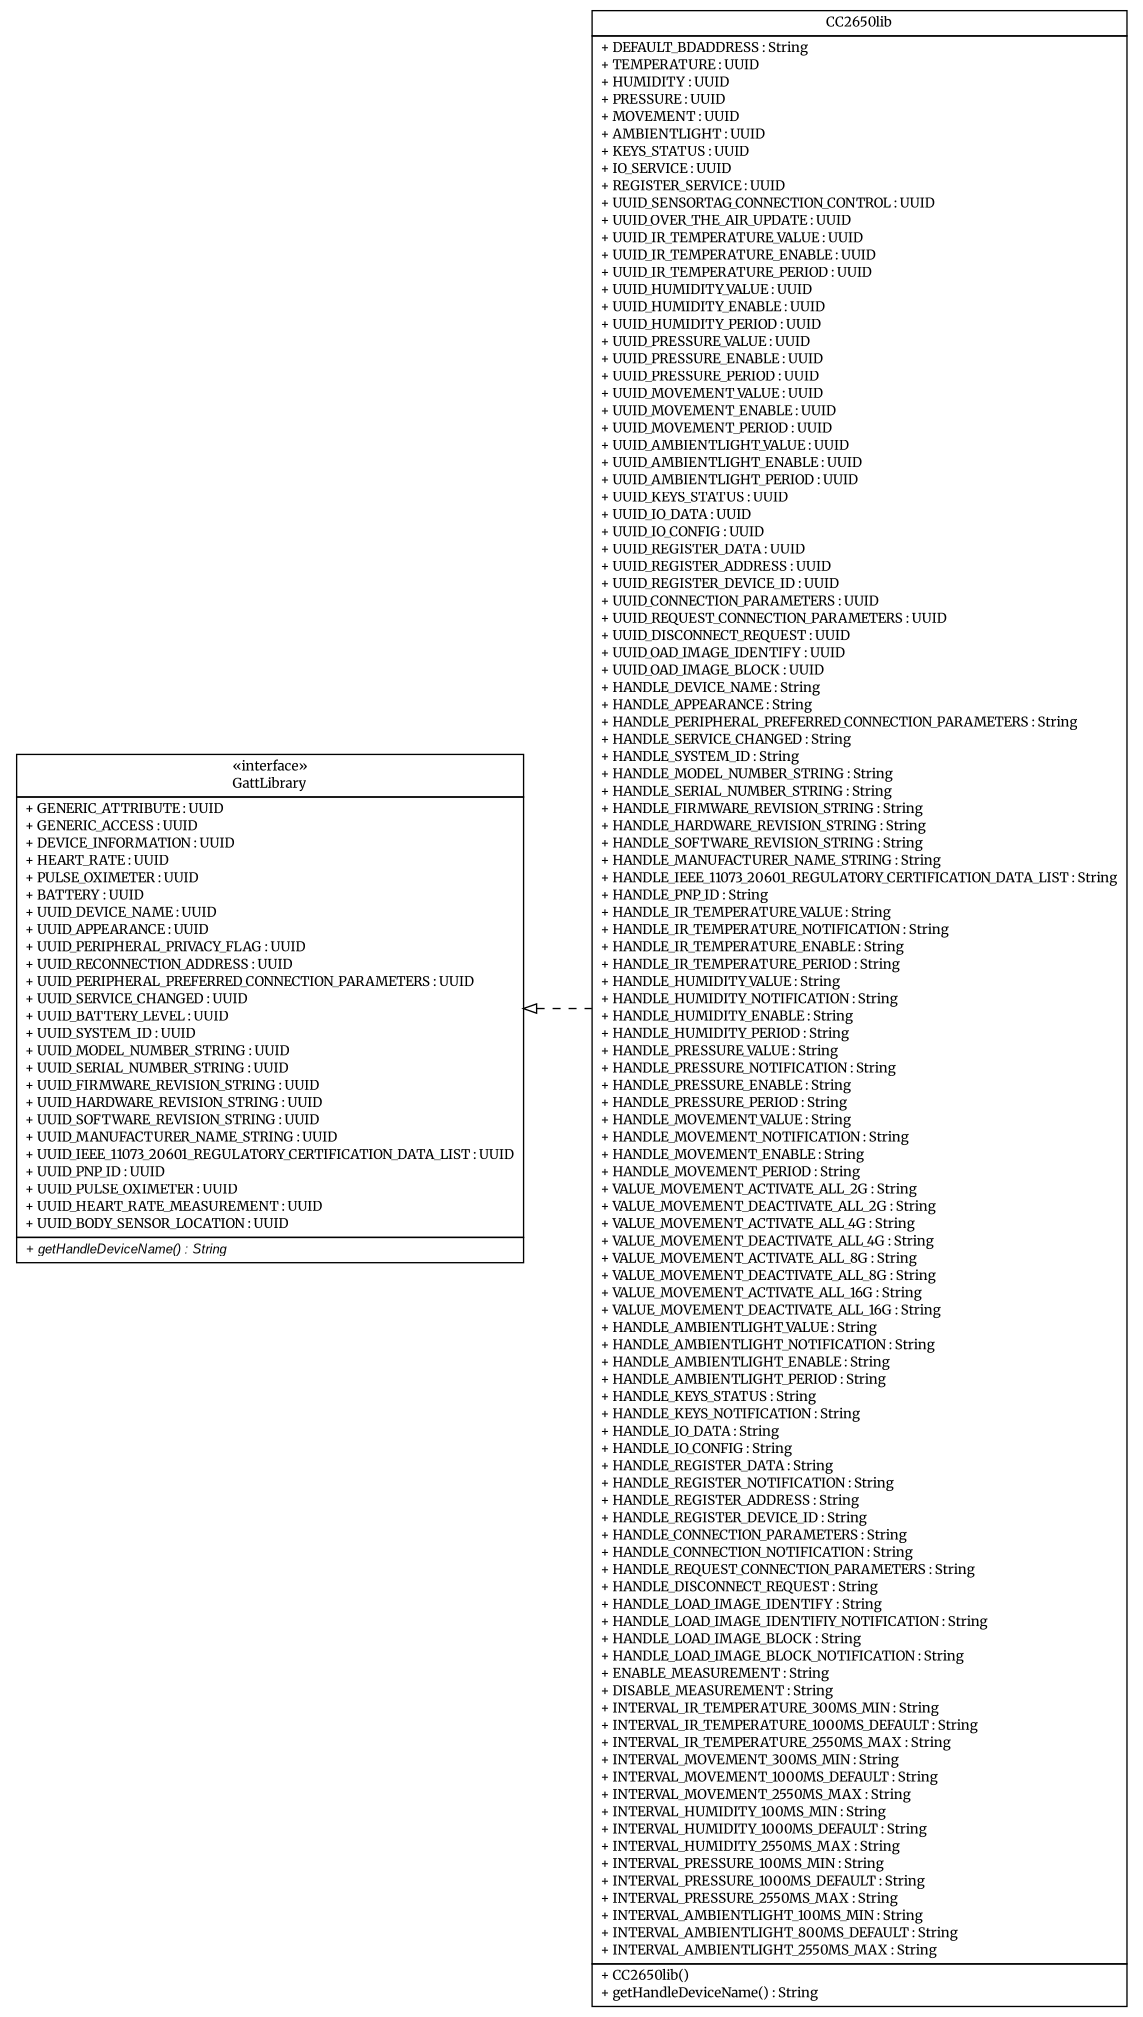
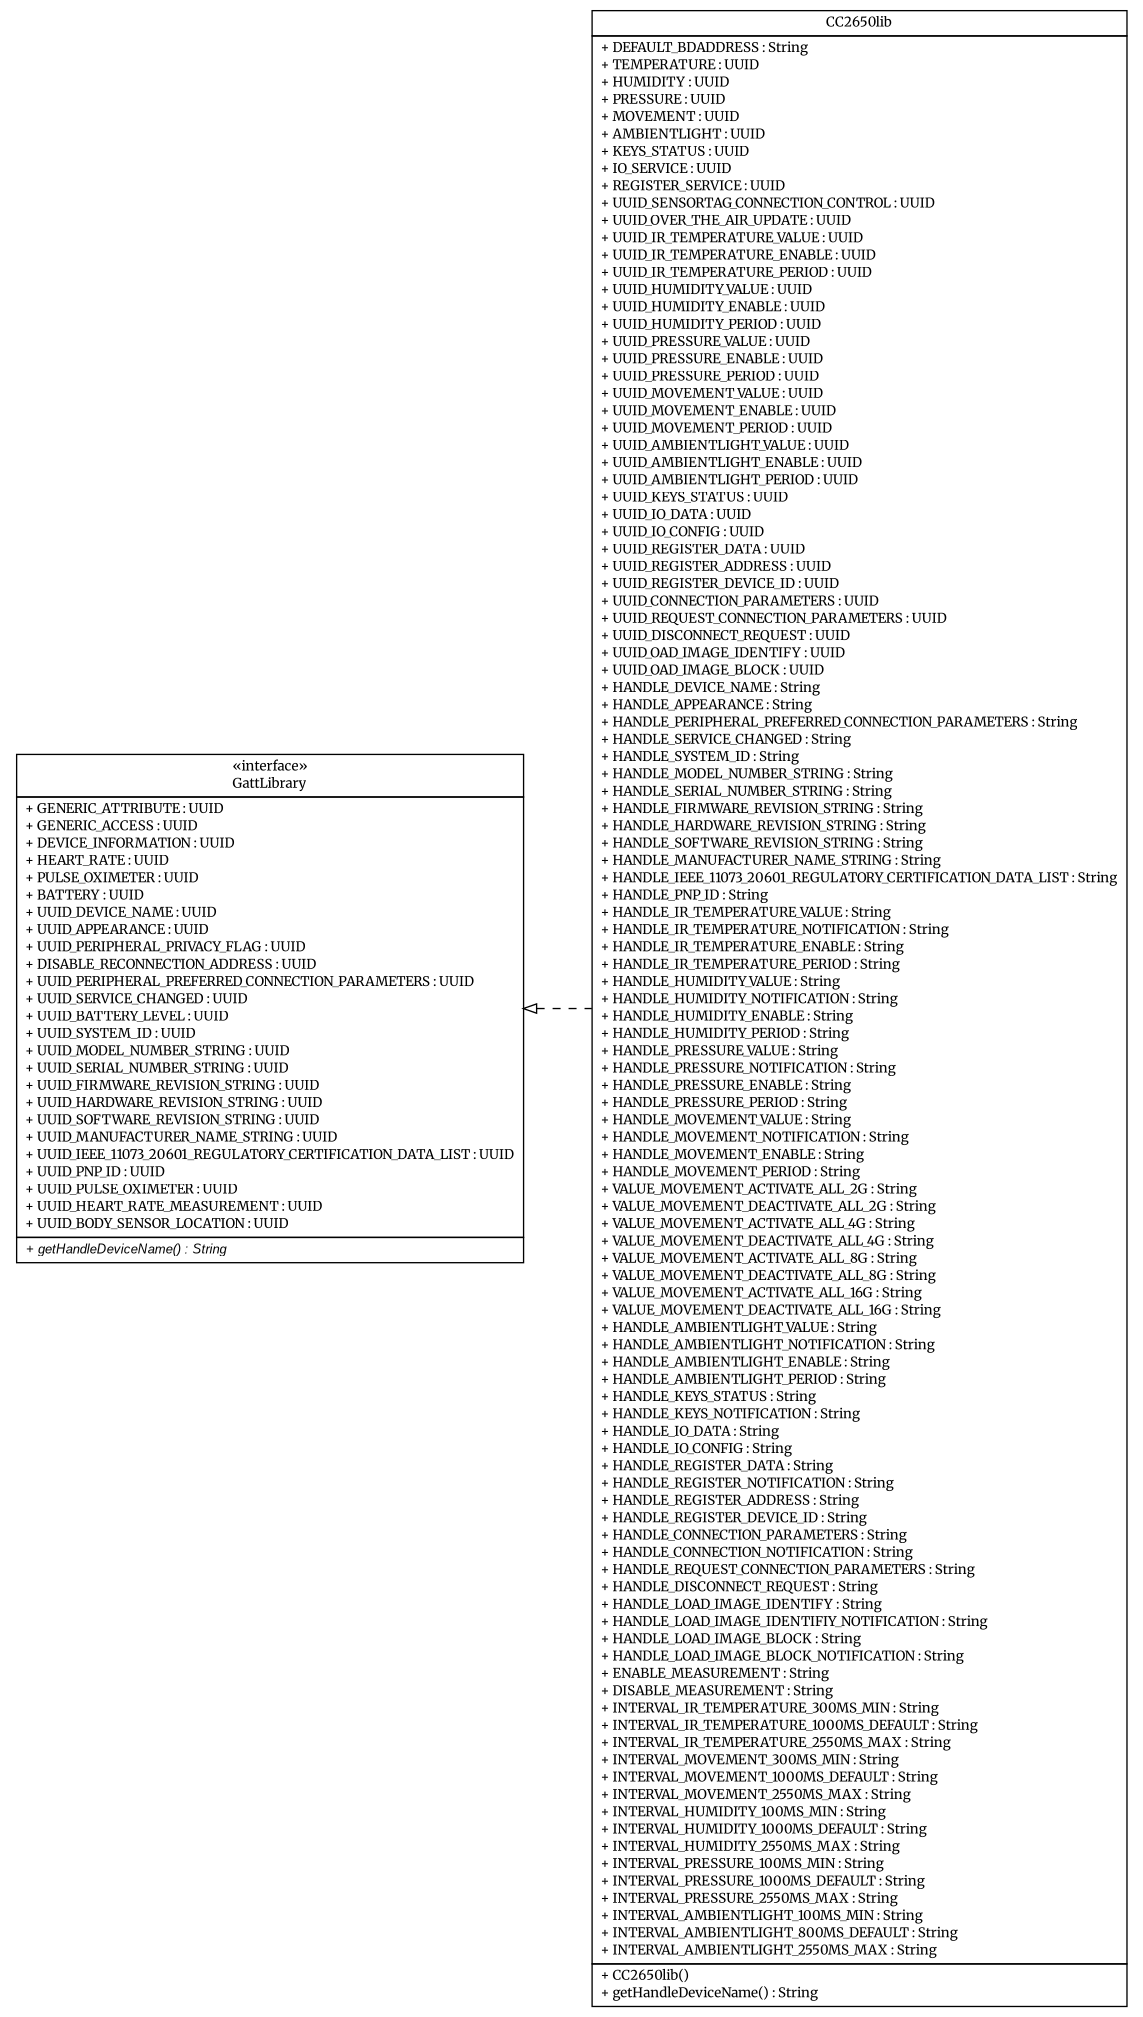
  digraph {
    nodesep=0.25
    ranksep=0.5
    rankdir=LR
    fontname=Merriweather
    node [fontcolor=black fontname=Merriweather fontsize=10.0 shape=plaintext]
    n1 [label=<<table title="de.fhg.fit.biomos.sensorplatform.gatt.CC2650lib" border="0" cellborder="1" cellspacing="0" cellpadding="2" port="p" href="./CC2650lib.html"> 		<tr><td><table border="0" cellspacing="0" cellpadding="1"> <tr><td align="center" balign="center"> CC2650lib </td></tr> 		</table></td></tr> 		<tr><td><table border="0" cellspacing="0" cellpadding="1"> <tr><td align="left" balign="left"> + DEFAULT_BDADDRESS : String </td></tr> <tr><td align="left" balign="left"> + TEMPERATURE : UUID </td></tr> <tr><td align="left" balign="left"> + HUMIDITY : UUID </td></tr> <tr><td align="left" balign="left"> + PRESSURE : UUID </td></tr> <tr><td align="left" balign="left"> + MOVEMENT : UUID </td></tr> <tr><td align="left" balign="left"> + AMBIENTLIGHT : UUID </td></tr> <tr><td align="left" balign="left"> + KEYS_STATUS : UUID </td></tr> <tr><td align="left" balign="left"> + IO_SERVICE : UUID </td></tr> <tr><td align="left" balign="left"> + REGISTER_SERVICE : UUID </td></tr> <tr><td align="left" balign="left"> + UUID_SENSORTAG_CONNECTION_CONTROL : UUID </td></tr> <tr><td align="left" balign="left"> + UUID_OVER_THE_AIR_UPDATE : UUID </td></tr> <tr><td align="left" balign="left"> + UUID_IR_TEMPERATURE_VALUE : UUID </td></tr> <tr><td align="left" balign="left"> + UUID_IR_TEMPERATURE_ENABLE : UUID </td></tr> <tr><td align="left" balign="left"> + UUID_IR_TEMPERATURE_PERIOD : UUID </td></tr> <tr><td align="left" balign="left"> + UUID_HUMIDITY_VALUE : UUID </td></tr> <tr><td align="left" balign="left"> + UUID_HUMIDITY_ENABLE : UUID </td></tr> <tr><td align="left" balign="left"> + UUID_HUMIDITY_PERIOD : UUID </td></tr> <tr><td align="left" balign="left"> + UUID_PRESSURE_VALUE : UUID </td></tr> <tr><td align="left" balign="left"> + UUID_PRESSURE_ENABLE : UUID </td></tr> <tr><td align="left" balign="left"> + UUID_PRESSURE_PERIOD : UUID </td></tr> <tr><td align="left" balign="left"> + UUID_MOVEMENT_VALUE : UUID </td></tr> <tr><td align="left" balign="left"> + UUID_MOVEMENT_ENABLE : UUID </td></tr> <tr><td align="left" balign="left"> + UUID_MOVEMENT_PERIOD : UUID </td></tr> <tr><td align="left" balign="left"> + UUID_AMBIENTLIGHT_VALUE : UUID </td></tr> <tr><td align="left" balign="left"> + UUID_AMBIENTLIGHT_ENABLE : UUID </td></tr> <tr><td align="left" balign="left"> + UUID_AMBIENTLIGHT_PERIOD : UUID </td></tr> <tr><td align="left" balign="left"> + UUID_KEYS_STATUS : UUID </td></tr> <tr><td align="left" balign="left"> + UUID_IO_DATA : UUID </td></tr> <tr><td align="left" balign="left"> + UUID_IO_CONFIG : UUID </td></tr> <tr><td align="left" balign="left"> + UUID_REGISTER_DATA : UUID </td></tr> <tr><td align="left" balign="left"> + UUID_REGISTER_ADDRESS : UUID </td></tr> <tr><td align="left" balign="left"> + UUID_REGISTER_DEVICE_ID : UUID </td></tr> <tr><td align="left" balign="left"> + UUID_CONNECTION_PARAMETERS : UUID </td></tr> <tr><td align="left" balign="left"> + UUID_REQUEST_CONNECTION_PARAMETERS : UUID </td></tr> <tr><td align="left" balign="left"> + UUID_DISCONNECT_REQUEST : UUID </td></tr> <tr><td align="left" balign="left"> + UUID_OAD_IMAGE_IDENTIFY : UUID </td></tr> <tr><td align="left" balign="left"> + UUID_OAD_IMAGE_BLOCK : UUID </td></tr> <tr><td align="left" balign="left"> + HANDLE_DEVICE_NAME : String </td></tr> <tr><td align="left" balign="left"> + HANDLE_APPEARANCE : String </td></tr> <tr><td align="left" balign="left"> + HANDLE_PERIPHERAL_PREFERRED_CONNECTION_PARAMETERS : String </td></tr> <tr><td align="left" balign="left"> + HANDLE_SERVICE_CHANGED : String </td></tr> <tr><td align="left" balign="left"> + HANDLE_SYSTEM_ID : String </td></tr> <tr><td align="left" balign="left"> + HANDLE_MODEL_NUMBER_STRING : String </td></tr> <tr><td align="left" balign="left"> + HANDLE_SERIAL_NUMBER_STRING : String </td></tr> <tr><td align="left" balign="left"> + HANDLE_FIRMWARE_REVISION_STRING : String </td></tr> <tr><td align="left" balign="left"> + HANDLE_HARDWARE_REVISION_STRING : String </td></tr> <tr><td align="left" balign="left"> + HANDLE_SOFTWARE_REVISION_STRING : String </td></tr> <tr><td align="left" balign="left"> + HANDLE_MANUFACTURER_NAME_STRING : String </td></tr> <tr><td align="left" balign="left"> + HANDLE_IEEE_11073_20601_REGULATORY_CERTIFICATION_DATA_LIST : String </td></tr> <tr><td align="left" balign="left"> + HANDLE_PNP_ID : String </td></tr> <tr><td align="left" balign="left"> + HANDLE_IR_TEMPERATURE_VALUE : String </td></tr> <tr><td align="left" balign="left"> + HANDLE_IR_TEMPERATURE_NOTIFICATION : String </td></tr> <tr><td align="left" balign="left"> + HANDLE_IR_TEMPERATURE_ENABLE : String </td></tr> <tr><td align="left" balign="left"> + HANDLE_IR_TEMPERATURE_PERIOD : String </td></tr> <tr><td align="left" balign="left"> + HANDLE_HUMIDITY_VALUE : String </td></tr> <tr><td align="left" balign="left"> + HANDLE_HUMIDITY_NOTIFICATION : String </td></tr> <tr><td align="left" balign="left"> + HANDLE_HUMIDITY_ENABLE : String </td></tr> <tr><td align="left" balign="left"> + HANDLE_HUMIDITY_PERIOD : String </td></tr> <tr><td align="left" balign="left"> + HANDLE_PRESSURE_VALUE : String </td></tr> <tr><td align="left" balign="left"> + HANDLE_PRESSURE_NOTIFICATION : String </td></tr> <tr><td align="left" balign="left"> + HANDLE_PRESSURE_ENABLE : String </td></tr> <tr><td align="left" balign="left"> + HANDLE_PRESSURE_PERIOD : String </td></tr> <tr><td align="left" balign="left"> + HANDLE_MOVEMENT_VALUE : String </td></tr> <tr><td align="left" balign="left"> + HANDLE_MOVEMENT_NOTIFICATION : String </td></tr> <tr><td align="left" balign="left"> + HANDLE_MOVEMENT_ENABLE : String </td></tr> <tr><td align="left" balign="left"> + HANDLE_MOVEMENT_PERIOD : String </td></tr> <tr><td align="left" balign="left"> + VALUE_MOVEMENT_ACTIVATE_ALL_2G : String </td></tr> <tr><td align="left" balign="left"> + VALUE_MOVEMENT_DEACTIVATE_ALL_2G : String </td></tr> <tr><td align="left" balign="left"> + VALUE_MOVEMENT_ACTIVATE_ALL_4G : String </td></tr> <tr><td align="left" balign="left"> + VALUE_MOVEMENT_DEACTIVATE_ALL_4G : String </td></tr> <tr><td align="left" balign="left"> + VALUE_MOVEMENT_ACTIVATE_ALL_8G : String </td></tr> <tr><td align="left" balign="left"> + VALUE_MOVEMENT_DEACTIVATE_ALL_8G : String </td></tr> <tr><td align="left" balign="left"> + VALUE_MOVEMENT_ACTIVATE_ALL_16G : String </td></tr> <tr><td align="left" balign="left"> + VALUE_MOVEMENT_DEACTIVATE_ALL_16G : String </td></tr> <tr><td align="left" balign="left"> + HANDLE_AMBIENTLIGHT_VALUE : String </td></tr> <tr><td align="left" balign="left"> + HANDLE_AMBIENTLIGHT_NOTIFICATION : String </td></tr> <tr><td align="left" balign="left"> + HANDLE_AMBIENTLIGHT_ENABLE : String </td></tr> <tr><td align="left" balign="left"> + HANDLE_AMBIENTLIGHT_PERIOD : String </td></tr> <tr><td align="left" balign="left"> + HANDLE_KEYS_STATUS : String </td></tr> <tr><td align="left" balign="left"> + HANDLE_KEYS_NOTIFICATION : String </td></tr> <tr><td align="left" balign="left"> + HANDLE_IO_DATA : String </td></tr> <tr><td align="left" balign="left"> + HANDLE_IO_CONFIG : String </td></tr> <tr><td align="left" balign="left"> + HANDLE_REGISTER_DATA : String </td></tr> <tr><td align="left" balign="left"> + HANDLE_REGISTER_NOTIFICATION : String </td></tr> <tr><td align="left" balign="left"> + HANDLE_REGISTER_ADDRESS : String </td></tr> <tr><td align="left" balign="left"> + HANDLE_REGISTER_DEVICE_ID : String </td></tr> <tr><td align="left" balign="left"> + HANDLE_CONNECTION_PARAMETERS : String </td></tr> <tr><td align="left" balign="left"> + HANDLE_CONNECTION_NOTIFICATION : String </td></tr> <tr><td align="left" balign="left"> + HANDLE_REQUEST_CONNECTION_PARAMETERS : String </td></tr> <tr><td align="left" balign="left"> + HANDLE_DISCONNECT_REQUEST : String </td></tr> <tr><td align="left" balign="left"> + HANDLE_LOAD_IMAGE_IDENTIFY : String </td></tr> <tr><td align="left" balign="left"> + HANDLE_LOAD_IMAGE_IDENTIFIY_NOTIFICATION : String </td></tr> <tr><td align="left" balign="left"> + HANDLE_LOAD_IMAGE_BLOCK : String </td></tr> <tr><td align="left" balign="left"> + HANDLE_LOAD_IMAGE_BLOCK_NOTIFICATION : String </td></tr> <tr><td align="left" balign="left"> + ENABLE_MEASUREMENT : String </td></tr> <tr><td align="left" balign="left"> + DISABLE_MEASUREMENT : String </td></tr> <tr><td align="left" balign="left"> + INTERVAL_IR_TEMPERATURE_300MS_MIN : String </td></tr> <tr><td align="left" balign="left"> + INTERVAL_IR_TEMPERATURE_1000MS_DEFAULT : String </td></tr> <tr><td align="left" balign="left"> + INTERVAL_IR_TEMPERATURE_2550MS_MAX : String </td></tr> <tr><td align="left" balign="left"> + INTERVAL_MOVEMENT_300MS_MIN : String </td></tr> <tr><td align="left" balign="left"> + INTERVAL_MOVEMENT_1000MS_DEFAULT : String </td></tr> <tr><td align="left" balign="left"> + INTERVAL_MOVEMENT_2550MS_MAX : String </td></tr> <tr><td align="left" balign="left"> + INTERVAL_HUMIDITY_100MS_MIN : String </td></tr> <tr><td align="left" balign="left"> + INTERVAL_HUMIDITY_1000MS_DEFAULT : String </td></tr> <tr><td align="left" balign="left"> + INTERVAL_HUMIDITY_2550MS_MAX : String </td></tr> <tr><td align="left" balign="left"> + INTERVAL_PRESSURE_100MS_MIN : String </td></tr> <tr><td align="left" balign="left"> + INTERVAL_PRESSURE_1000MS_DEFAULT : String </td></tr> <tr><td align="left" balign="left"> + INTERVAL_PRESSURE_2550MS_MAX : String </td></tr> <tr><td align="left" balign="left"> + INTERVAL_AMBIENTLIGHT_100MS_MIN : String </td></tr> <tr><td align="left" balign="left"> + INTERVAL_AMBIENTLIGHT_800MS_DEFAULT : String </td></tr> <tr><td align="left" balign="left"> + INTERVAL_AMBIENTLIGHT_2550MS_MAX : String </td></tr> 		</table></td></tr> 		<tr><td><table border="0" cellspacing="0" cellpadding="1"> <tr><td align="left" balign="left"> + CC2650lib() </td></tr> <tr><td align="left" balign="left"> + getHandleDeviceName() : String </td></tr> 		</table></td></tr> 		</table>>]
-   n2 [label=<<table title="de.fhg.fit.biomos.sensorplatform.gatt.GattLibrary" border="0" cellborder="1" cellspacing="0" cellpadding="2" port="p" href="http://java.sun.com/j2se/1.4.2/docs/api/de/fhg/fit/biomos/sensorplatform/gatt/GattLibrary.html"> 		<tr><td><table border="0" cellspacing="0" cellpadding="1"> <tr><td align="center" balign="center"> &#171;interface&#187; </td></tr> <tr><td align="center" balign="center"> GattLibrary </td></tr> 		</table></td></tr> 		<tr><td><table border="0" cellspacing="0" cellpadding="1"> <tr><td align="left" balign="left"> + GENERIC_ATTRIBUTE : UUID </td></tr> <tr><td align="left" balign="left"> + GENERIC_ACCESS : UUID </td></tr> <tr><td align="left" balign="left"> + DEVICE_INFORMATION : UUID </td></tr> <tr><td align="left" balign="left"> + HEART_RATE : UUID </td></tr> <tr><td align="left" balign="left"> + PULSE_OXIMETER : UUID </td></tr> <tr><td align="left" balign="left"> + BATTERY : UUID </td></tr> <tr><td align="left" balign="left"> + UUID_DEVICE_NAME : UUID </td></tr> <tr><td align="left" balign="left"> + UUID_APPEARANCE : UUID </td></tr> <tr><td align="left" balign="left"> + UUID_PERIPHERAL_PRIVACY_FLAG : UUID </td></tr> <tr><td align="left" balign="left"> + UUID_RECONNECTION_ADDRESS : UUID </td></tr> <tr><td align="left" balign="left"> + UUID_PERIPHERAL_PREFERRED_CONNECTION_PARAMETERS : UUID </td></tr> <tr><td align="left" balign="left"> + UUID_SERVICE_CHANGED : UUID </td></tr> <tr><td align="left" balign="left"> + UUID_BATTERY_LEVEL : UUID </td></tr> <tr><td align="left" balign="left"> + UUID_SYSTEM_ID : UUID </td></tr> <tr><td align="left" balign="left"> + UUID_MODEL_NUMBER_STRING : UUID </td></tr> <tr><td align="left" balign="left"> + UUID_SERIAL_NUMBER_STRING : UUID </td></tr> <tr><td align="left" balign="left"> + UUID_FIRMWARE_REVISION_STRING : UUID </td></tr> <tr><td align="left" balign="left"> + UUID_HARDWARE_REVISION_STRING : UUID </td></tr> <tr><td align="left" balign="left"> + UUID_SOFTWARE_REVISION_STRING : UUID </td></tr> <tr><td align="left" balign="left"> + UUID_MANUFACTURER_NAME_STRING : UUID </td></tr> <tr><td align="left" balign="left"> + UUID_IEEE_11073_20601_REGULATORY_CERTIFICATION_DATA_LIST : UUID </td></tr> <tr><td align="left" balign="left"> + UUID_PNP_ID : UUID </td></tr> <tr><td align="left" balign="left"> + UUID_PULSE_OXIMETER : UUID </td></tr> <tr><td align="left" balign="left"> + UUID_HEART_RATE_MEASUREMENT : UUID </td></tr> <tr><td align="left" balign="left"> + UUID_BODY_SENSOR_LOCATION : UUID </td></tr> 		</table></td></tr> 		<tr><td><table border="0" cellspacing="0" cellpadding="1"> <tr><td align="left" balign="left"><font face="arial italic" point-size="10.0"> + getHandleDeviceName() : String </font></td></tr> 		</table></td></tr> 		</table>>]
+   n2 [label=<<table title="de.fhg.fit.biomos.sensorplatform.gatt.GattLibrary" border="0" cellborder="1" cellspacing="0" cellpadding="2" port="p" href="http://java.sun.com/j2se/1.4.2/docs/api/de/fhg/fit/biomos/sensorplatform/gatt/GattLibrary.html"> 		<tr><td><table border="0" cellspacing="0" cellpadding="1"> <tr><td align="center" balign="center"> &#171;interface&#187; </td></tr> <tr><td align="center" balign="center"> GattLibrary </td></tr> 		</table></td></tr> 		<tr><td><table border="0" cellspacing="0" cellpadding="1"> <tr><td align="left" balign="left"> + GENERIC_ATTRIBUTE : UUID </td></tr> <tr><td align="left" balign="left"> + GENERIC_ACCESS : UUID </td></tr> <tr><td align="left" balign="left"> + DEVICE_INFORMATION : UUID </td></tr> <tr><td align="left" balign="left"> + HEART_RATE : UUID </td></tr> <tr><td align="left" balign="left"> + PULSE_OXIMETER : UUID </td></tr> <tr><td align="left" balign="left"> + BATTERY : UUID </td></tr> <tr><td align="left" balign="left"> + UUID_DEVICE_NAME : UUID </td></tr> <tr><td align="left" balign="left"> + UUID_APPEARANCE : UUID </td></tr> <tr><td align="left" balign="left"> + UUID_PERIPHERAL_PRIVACY_FLAG : UUID </td></tr> <tr><td align="left" balign="left"> + DISABLE_RECONNECTION_ADDRESS : UUID </td></tr> <tr><td align="left" balign="left"> + UUID_PERIPHERAL_PREFERRED_CONNECTION_PARAMETERS : UUID </td></tr> <tr><td align="left" balign="left"> + UUID_SERVICE_CHANGED : UUID </td></tr> <tr><td align="left" balign="left"> + UUID_BATTERY_LEVEL : UUID </td></tr> <tr><td align="left" balign="left"> + UUID_SYSTEM_ID : UUID </td></tr> <tr><td align="left" balign="left"> + UUID_MODEL_NUMBER_STRING : UUID </td></tr> <tr><td align="left" balign="left"> + UUID_SERIAL_NUMBER_STRING : UUID </td></tr> <tr><td align="left" balign="left"> + UUID_FIRMWARE_REVISION_STRING : UUID </td></tr> <tr><td align="left" balign="left"> + UUID_HARDWARE_REVISION_STRING : UUID </td></tr> <tr><td align="left" balign="left"> + UUID_SOFTWARE_REVISION_STRING : UUID </td></tr> <tr><td align="left" balign="left"> + UUID_MANUFACTURER_NAME_STRING : UUID </td></tr> <tr><td align="left" balign="left"> + UUID_IEEE_11073_20601_REGULATORY_CERTIFICATION_DATA_LIST : UUID </td></tr> <tr><td align="left" balign="left"> + UUID_PNP_ID : UUID </td></tr> <tr><td align="left" balign="left"> + UUID_PULSE_OXIMETER : UUID </td></tr> <tr><td align="left" balign="left"> + UUID_HEART_RATE_MEASUREMENT : UUID </td></tr> <tr><td align="left" balign="left"> + UUID_BODY_SENSOR_LOCATION : UUID </td></tr> 		</table></td></tr> 		<tr><td><table border="0" cellspacing="0" cellpadding="1"> <tr><td align="left" balign="left"><font face="arial italic" point-size="10.0"> + getHandleDeviceName() : String </font></td></tr> 		</table></td></tr> 		</table>>]
    n2 -> n1 [arrowtail=empty dir=back fontname=Merriweather fontsize=10 headport=p labelfontname=arial labelfontsize=10 style=dashed tailport=p]
  }
